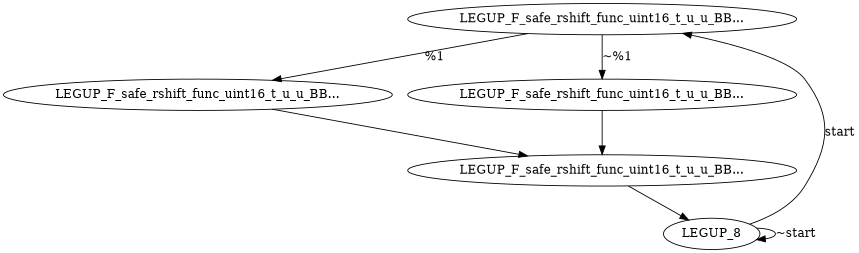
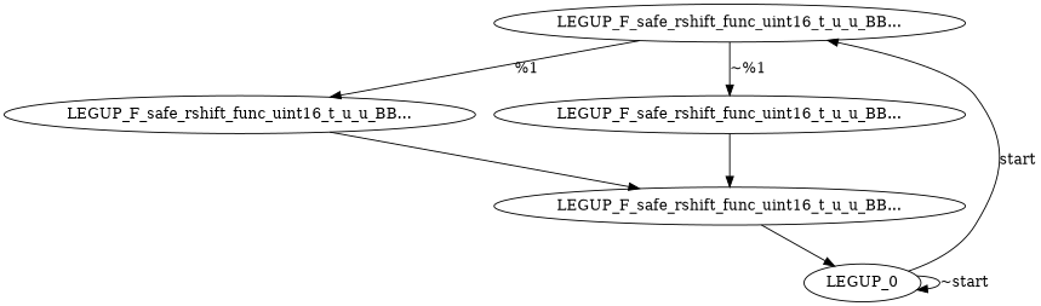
  digraph {
    n1 [label="LEGUP_F_safe_rshift_func_uint16_t_u_u_BB..."]
    n2 [label="LEGUP_F_safe_rshift_func_uint16_t_u_u_BB..."]
    n3 [label="LEGUP_F_safe_rshift_func_uint16_t_u_u_BB..."]
-   n4 [label=LEGUP_8]
+   n4 [label=LEGUP_0]
    n5 [label="LEGUP_F_safe_rshift_func_uint16_t_u_u_BB..."]
    n1 -> n2 [label="%1"]
    n1 -> n3 [label="~%1"]
    n2 -> n5
    n3 -> n5
    n4 -> n1 [label=start]
    n4 -> n4 [label="~start"]
    n5 -> n4
  }
